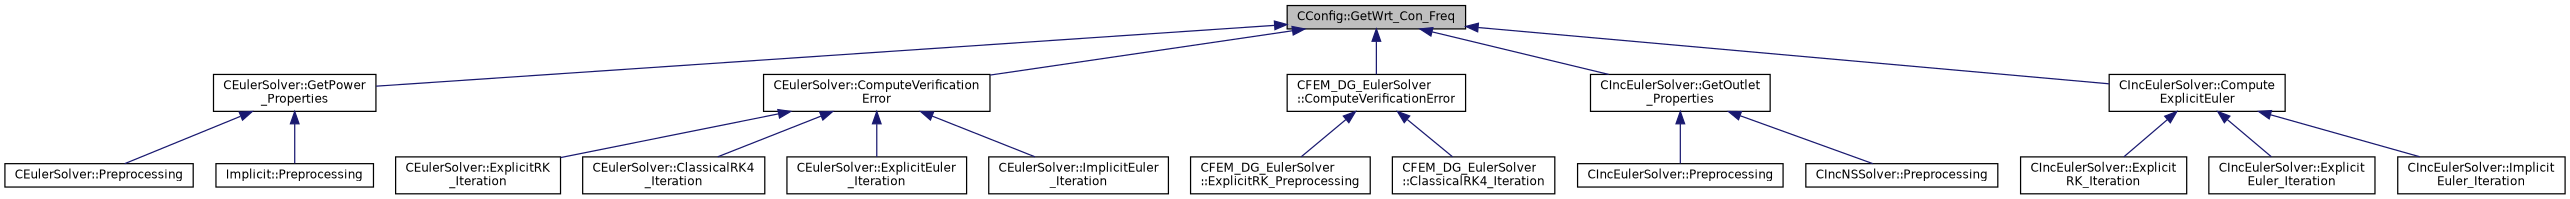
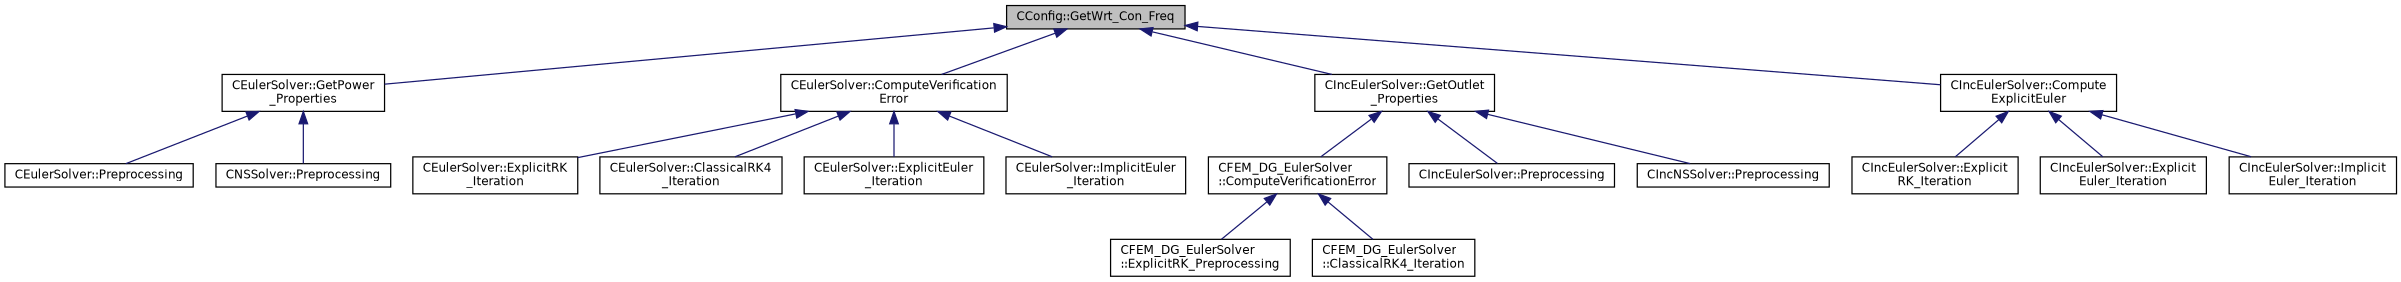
  digraph {
    rankdir=TB
    node [color=black fillcolor=white fontname=Helvetica fontsize=10 shape=record style=filled]
    edge [color=midnightblue dir=back fontname=Helvetica fontsize=10 labelfontname=Helvetica labelfontsize=10 style=solid]
    n1 [fillcolor=grey75 fontcolor=black height=0.2 label="CConfig::GetWrt_Con_Freq" width=0.4]
    n2 [height=0.2 label="CEulerSolver::GetPower\l_Properties" width=0.4]
    n3 [height=0.2 label="CEulerSolver::ComputeVerification\lError" width=0.4]
    n4 [height=0.2 label="CFEM_DG_EulerSolver\l::ComputeVerificationError" width=0.4]
    n5 [height=0.2 label="CIncEulerSolver::GetOutlet\l_Properties" width=0.4]
    n6 [height=0.2 label="CIncEulerSolver::Compute\lExplicitEuler" width=0.4]
    n7 [height=0.2 label="CEulerSolver::Preprocessing" width=0.4]
-   n8 [height=0.2 label="Implicit::Preprocessing" width=0.4]
+   n8 [height=0.2 label="CNSSolver::Preprocessing" width=0.4]
    n9 [height=0.2 label="CEulerSolver::ExplicitRK\l_Iteration" width=0.4]
    n10 [height=0.2 label="CEulerSolver::ClassicalRK4\l_Iteration" width=0.4]
    n11 [height=0.2 label="CEulerSolver::ExplicitEuler\l_Iteration" width=0.4]
    n12 [height=0.2 label="CEulerSolver::ImplicitEuler\l_Iteration" width=0.4]
    n13 [height=0.2 label="CFEM_DG_EulerSolver\l::ExplicitRK_Preprocessing" width=0.4]
    n14 [height=0.2 label="CFEM_DG_EulerSolver\l::ClassicalRK4_Iteration" width=0.4]
    n15 [height=0.2 label="CIncEulerSolver::Preprocessing" width=0.4]
    n16 [height=0.2 label="CIncNSSolver::Preprocessing" width=0.4]
    n17 [height=0.2 label="CIncEulerSolver::Explicit\lRK_Iteration" width=0.4]
    n18 [height=0.2 label="CIncEulerSolver::Explicit\lEuler_Iteration" width=0.4]
    n19 [height=0.2 label="CIncEulerSolver::Implicit\lEuler_Iteration" width=0.4]
    n1 -> n2
    n1 -> n3
-   n1 -> n4
+   n5 -> n4
    n1 -> n5
    n1 -> n6
    n2 -> n7
    n2 -> n8
    n3 -> n9
    n3 -> n10
    n3 -> n11
    n3 -> n12
    n4 -> n13
    n4 -> n14
    n5 -> n15
    n5 -> n16
    n6 -> n17
    n6 -> n18
    n6 -> n19
  }
